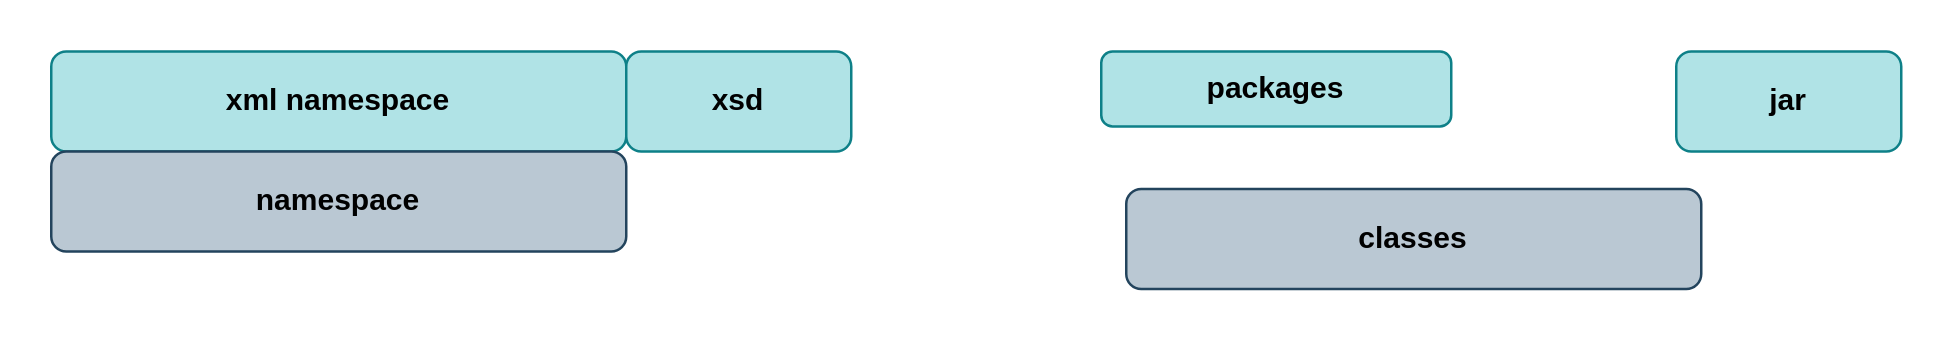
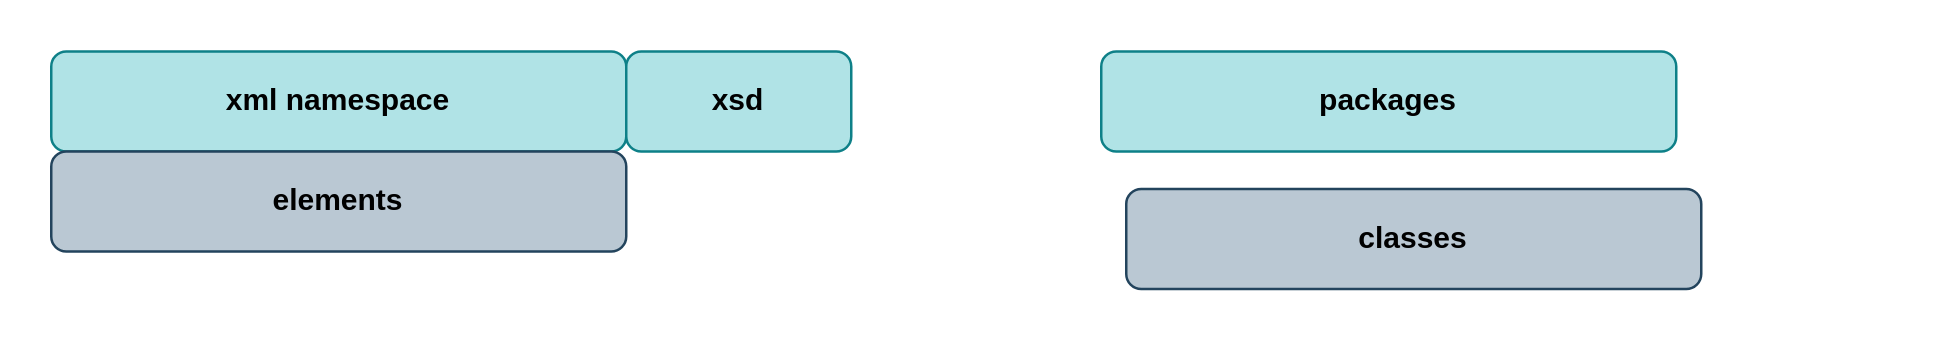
  <mxCell id="0" />
  <mxCell id="1" parent="0" />
  <mxCell id="2" value="xml namespace" style="rounded=1;whiteSpace=wrap;html=1;fillColor=#b0e3e6;strokeColor=#0e8088;fontStyle=1;" parent="1" vertex="1"><mxGeometry x="20" y="20" width="230" height="40" as="geometry" /></mxCell>
- <mxCell id="3" value="packages" style="rounded=1;whiteSpace=wrap;html=1;fillColor=#b0e3e6;strokeColor=#0e8088;fontStyle=1;" parent="1" vertex="1"><mxGeometry x="440" y="20" width="140" height="30" as="geometry" /></mxCell>
+ <mxCell id="3" value="packages" style="rounded=1;whiteSpace=wrap;html=1;fillColor=#b0e3e6;strokeColor=#0e8088;fontStyle=1;" parent="1" vertex="1"><mxGeometry x="440" y="20" width="230" height="40" as="geometry" /></mxCell>
  <mxCell id="4" value="classes" style="rounded=1;whiteSpace=wrap;html=1;fillColor=#bac8d3;strokeColor=#23445d;fontStyle=1;" parent="1" vertex="1"><mxGeometry x="450" y="75" width="230" height="40" as="geometry" /></mxCell>
- <mxCell id="5" value="namespace" style="rounded=1;whiteSpace=wrap;html=1;fillColor=#bac8d3;strokeColor=#23445d;fontStyle=1;" parent="1" vertex="1"><mxGeometry x="20" y="60" width="230" height="40" as="geometry" /></mxCell>
- <mxCell id="6" value="jar" style="rounded=1;whiteSpace=wrap;html=1;fillColor=#b0e3e6;strokeColor=#0e8088;fontStyle=1;" parent="1" vertex="1"><mxGeometry x="670" y="20" width="90" height="40" as="geometry" /></mxCell>
+ <mxCell id="5" value="elements" style="rounded=1;whiteSpace=wrap;html=1;fillColor=#bac8d3;strokeColor=#23445d;fontStyle=1;" parent="1" vertex="1"><mxGeometry x="20" y="60" width="230" height="40" as="geometry" /></mxCell>
  <mxCell id="7" value="xsd" style="rounded=1;whiteSpace=wrap;html=1;fillColor=#b0e3e6;strokeColor=#0e8088;fontStyle=1;" parent="1" vertex="1"><mxGeometry x="250" y="20" width="90" height="40" as="geometry" /></mxCell>
